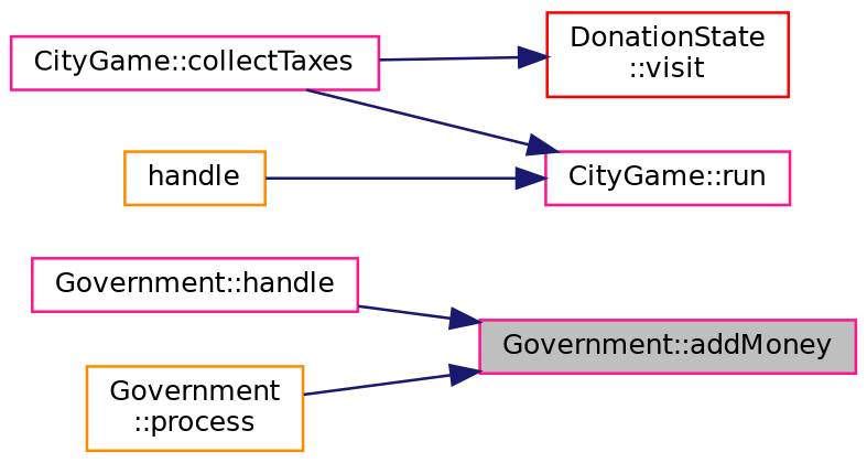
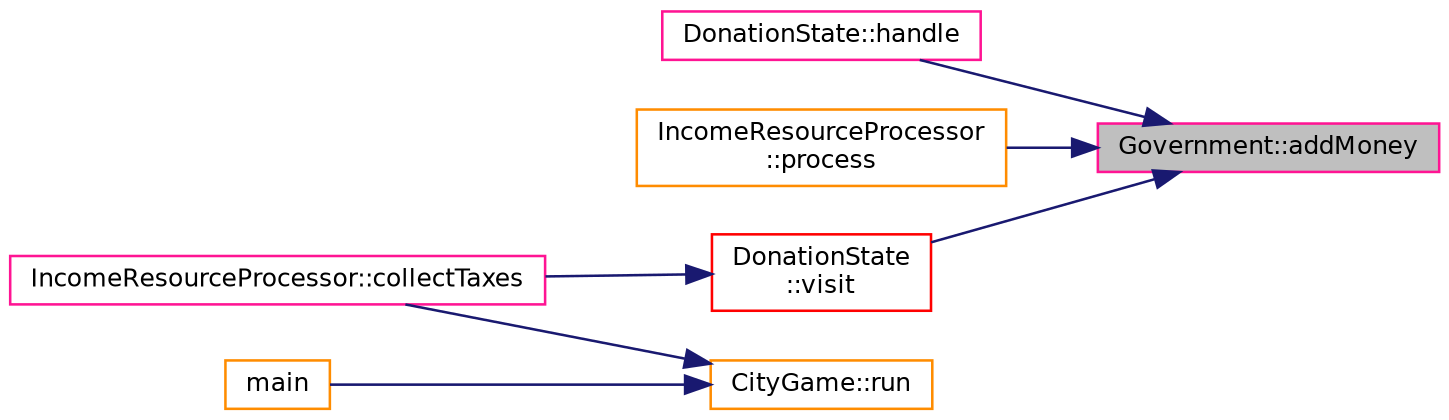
  digraph {
    rankdir=RL
    node [color=deeppink fillcolor=white fontname=Helvetica fontsize=10 shape=record style=filled]
    edge [color=midnightblue dir=back fontname=Helvetica fontsize=10 labelfontname=Helvetica labelfontsize=10 style=solid]
    n1 [fillcolor=grey75 fontcolor=black height=0.2 label="Government::addMoney" width=0.4]
-   n2 [height=0.2 label="Government::handle" width=0.4]
-   n3 [color=darkorange height=0.2 label="Government\l::process" width=0.4]
+   n2 [height=0.2 label="DonationState::handle" width=0.4]
+   n3 [color=darkorange height=0.2 label="IncomeResourceProcessor\l::process" width=0.4]
    n4 [color=red height=0.2 label="DonationState\l::visit" width=0.4]
-   n5 [height=0.2 label="CityGame::collectTaxes" width=0.4]
-   n6 [height=0.2 label="CityGame::run" width=0.4]
-   n7 [color=darkorange height=0.2 label=handle width=0.4]
+   n5 [height=0.2 label="IncomeResourceProcessor::collectTaxes" width=0.4]
+   n6 [color=darkorange height=0.2 label="CityGame::run" width=0.4]
+   n7 [color=darkorange height=0.2 label=main width=0.4]
    n1 -> n2
    n1 -> n3
+   n1 -> n4
    n4 -> n5
    n6 -> n5
    n6 -> n7
  }
